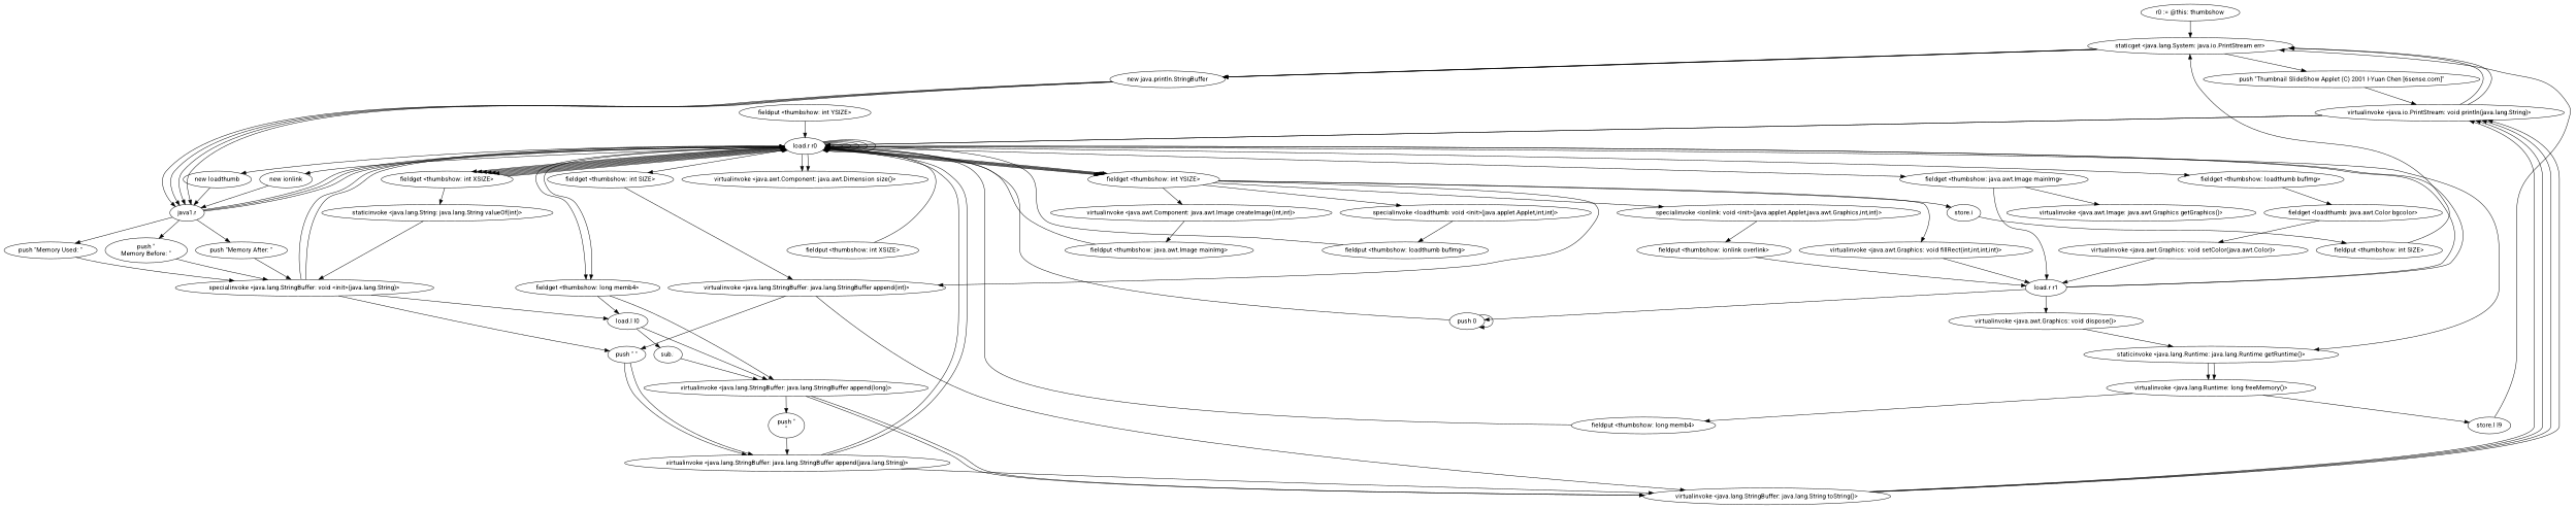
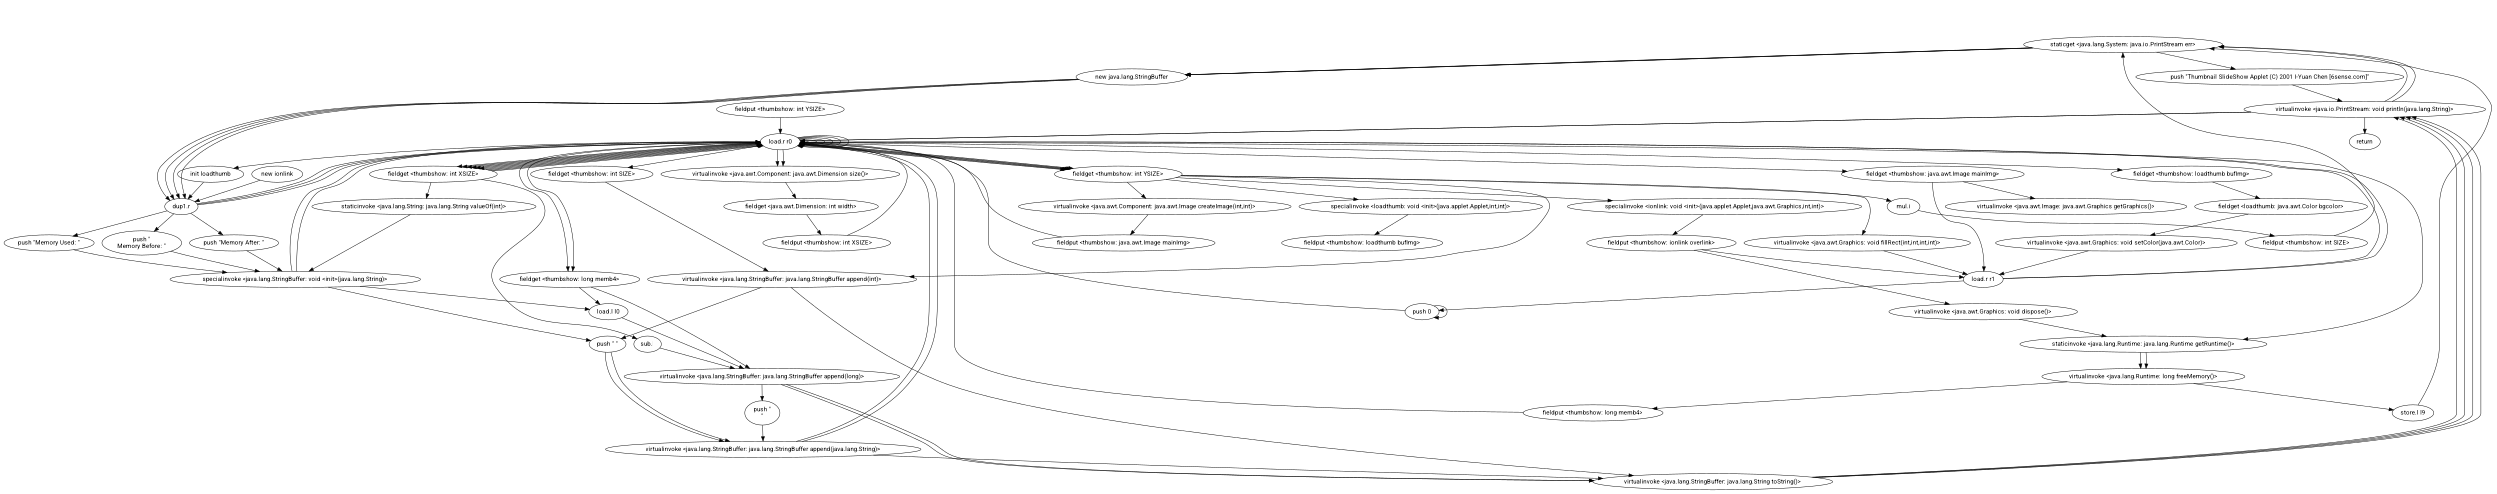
  digraph {
    fontname=Roboto
    node [fontname=Roboto]
    edge [fontname=Roboto]
-   "r0 := @this: thumbshow"
    "staticget <java.lang.System: java.io.PrintStream err>"
    "push \"Thumbnail SlideShow Applet (C) 2001 I-Yuan Chen [6sense.com]\""
-   "new java.lang.StringBuffer" [label="new java.println.StringBuffer"]
+   "new java.lang.StringBuffer"
    "virtualinvoke <java.io.PrintStream: void println(java.lang.String)>"
-   "dup1.r" [label="java1.r"]
+   "dup1.r"
    "load.r r0"
+   return
    "staticinvoke <java.lang.Runtime: java.lang.Runtime getRuntime()>"
    "virtualinvoke <java.awt.Component: java.awt.Dimension size()>"
    "fieldget <thumbshow: int XSIZE>"
    "fieldget <thumbshow: int YSIZE>"
    "fieldget <thumbshow: int SIZE>"
    "fieldget <thumbshow: java.awt.Image mainImg>"
-   "new loadthumb"
+   "new loadthumb" [label="init loadthumb"]
    "new ionlink"
    "fieldget <thumbshow: loadthumb bufImg>"
    "fieldget <thumbshow: long memb4>"
    "virtualinvoke <java.lang.Runtime: long freeMemory()>"
+   "fieldget <java.awt.Dimension: int width>"
    "staticinvoke <java.lang.String: java.lang.String valueOf(int)>"
-   "mul.i" [label="store.i"]
+   "mul.i"
    "virtualinvoke <java.lang.StringBuffer: java.lang.StringBuffer append(int)>"
    "virtualinvoke <java.awt.Component: java.awt.Image createImage(int,int)>"
    "specialinvoke <loadthumb: void <init>(java.applet.Applet,int,int)>"
    "specialinvoke <ionlink: void <init>(java.applet.Applet,java.awt.Graphics,int,int)>"
    "virtualinvoke <java.awt.Graphics: void fillRect(int,int,int,int)>"
    "load.r r1"
    "virtualinvoke <java.awt.Image: java.awt.Graphics getGraphics()>"
    "push 0"
    "virtualinvoke <java.awt.Graphics: void dispose()>"
    "fieldget <loadthumb: java.awt.Color bgcolor>"
    "load.l l0"
    "virtualinvoke <java.lang.StringBuffer: java.lang.StringBuffer append(long)>"
    "fieldput <thumbshow: long memb4>"
    n36 [label="store.l l9"]
    "fieldput <thumbshow: int XSIZE>"
    "fieldput <thumbshow: int YSIZE>"
    "specialinvoke <java.lang.StringBuffer: void <init>(java.lang.String)>"
    "fieldput <thumbshow: int SIZE>"
    "push \" \""
    "virtualinvoke <java.lang.StringBuffer: java.lang.String toString()>"
    "fieldput <thumbshow: java.awt.Image mainImg>"
    "fieldput <thumbshow: loadthumb bufImg>"
    "fieldput <thumbshow: ionlink overlink>"
    "push \"\nMemory Before: \""
    "push \"Memory After: \""
    "push \"Memory Used: \""
    "virtualinvoke <java.lang.StringBuffer: java.lang.StringBuffer append(java.lang.String)>"
    "sub.l"
    "virtualinvoke <java.awt.Graphics: void setColor(java.awt.Color)>"
    "push \"\n\""
-   "r0 := @this: thumbshow" -> "staticget <java.lang.System: java.io.PrintStream err>"
    "staticget <java.lang.System: java.io.PrintStream err>" -> "push \"Thumbnail SlideShow Applet (C) 2001 I-Yuan Chen [6sense.com]\""
    "staticget <java.lang.System: java.io.PrintStream err>" -> "new java.lang.StringBuffer"
    "staticget <java.lang.System: java.io.PrintStream err>" -> "new java.lang.StringBuffer"
    "staticget <java.lang.System: java.io.PrintStream err>" -> "new java.lang.StringBuffer"
    "staticget <java.lang.System: java.io.PrintStream err>" -> "new java.lang.StringBuffer"
    "push \"Thumbnail SlideShow Applet (C) 2001 I-Yuan Chen [6sense.com]\"" -> "virtualinvoke <java.io.PrintStream: void println(java.lang.String)>"
    "new java.lang.StringBuffer" -> "dup1.r"
    "new java.lang.StringBuffer" -> "dup1.r"
    "new java.lang.StringBuffer" -> "dup1.r"
    "new java.lang.StringBuffer" -> "dup1.r"
    "virtualinvoke <java.io.PrintStream: void println(java.lang.String)>" -> "staticget <java.lang.System: java.io.PrintStream err>"
    "virtualinvoke <java.io.PrintStream: void println(java.lang.String)>" -> "staticget <java.lang.System: java.io.PrintStream err>"
    "virtualinvoke <java.io.PrintStream: void println(java.lang.String)>" -> "load.r r0"
    "virtualinvoke <java.io.PrintStream: void println(java.lang.String)>" -> "load.r r0"
+   "virtualinvoke <java.io.PrintStream: void println(java.lang.String)>" -> return
    "dup1.r" -> "load.r r0"
    "dup1.r" -> "load.r r0"
    "dup1.r" -> "load.r r0"
    "dup1.r" -> "push \"\nMemory Before: \""
    "dup1.r" -> "push \"Memory After: \""
    "dup1.r" -> "push \"Memory Used: \""
    "load.r r0" -> "load.r r0"
    "load.r r0" -> "load.r r0"
    "load.r r0" -> "load.r r0"
    "load.r r0" -> "load.r r0"
    "load.r r0" -> "load.r r0"
    "load.r r0" -> "load.r r0"
    "load.r r0" -> "staticinvoke <java.lang.Runtime: java.lang.Runtime getRuntime()>"
    "load.r r0" -> "virtualinvoke <java.awt.Component: java.awt.Dimension size()>"
    "load.r r0" -> "virtualinvoke <java.awt.Component: java.awt.Dimension size()>"
    "load.r r0" -> "fieldget <thumbshow: int XSIZE>"
    "load.r r0" -> "fieldget <thumbshow: int XSIZE>"
    "load.r r0" -> "fieldget <thumbshow: int XSIZE>"
    "load.r r0" -> "fieldget <thumbshow: int XSIZE>"
    "load.r r0" -> "fieldget <thumbshow: int XSIZE>"
    "load.r r0" -> "fieldget <thumbshow: int XSIZE>"
    "load.r r0" -> "fieldget <thumbshow: int YSIZE>"
    "load.r r0" -> "fieldget <thumbshow: int YSIZE>"
    "load.r r0" -> "fieldget <thumbshow: int YSIZE>"
    "load.r r0" -> "fieldget <thumbshow: int YSIZE>"
    "load.r r0" -> "fieldget <thumbshow: int YSIZE>"
    "load.r r0" -> "fieldget <thumbshow: int YSIZE>"
    "load.r r0" -> "fieldget <thumbshow: int SIZE>"
    "load.r r0" -> "fieldget <thumbshow: java.awt.Image mainImg>"
    "load.r r0" -> "new loadthumb"
-   "load.r r0" -> "new ionlink"
    "load.r r0" -> "fieldget <thumbshow: loadthumb bufImg>"
    "load.r r0" -> "fieldget <thumbshow: long memb4>"
    "load.r r0" -> "fieldget <thumbshow: long memb4>"
    "staticinvoke <java.lang.Runtime: java.lang.Runtime getRuntime()>" -> "virtualinvoke <java.lang.Runtime: long freeMemory()>"
    "staticinvoke <java.lang.Runtime: java.lang.Runtime getRuntime()>" -> "virtualinvoke <java.lang.Runtime: long freeMemory()>"
+   "virtualinvoke <java.awt.Component: java.awt.Dimension size()>" -> "fieldget <java.awt.Dimension: int width>"
    "fieldget <thumbshow: int XSIZE>" -> "load.r r0"
    "fieldget <thumbshow: int XSIZE>" -> "load.r r0"
    "fieldget <thumbshow: int XSIZE>" -> "load.r r0"
    "fieldget <thumbshow: int XSIZE>" -> "load.r r0"
    "fieldget <thumbshow: int XSIZE>" -> "load.r r0"
    "fieldget <thumbshow: int XSIZE>" -> "staticinvoke <java.lang.String: java.lang.String valueOf(int)>"
    "fieldget <thumbshow: int YSIZE>" -> "mul.i"
    "fieldget <thumbshow: int YSIZE>" -> "virtualinvoke <java.lang.StringBuffer: java.lang.StringBuffer append(int)>"
    "fieldget <thumbshow: int YSIZE>" -> "virtualinvoke <java.awt.Component: java.awt.Image createImage(int,int)>"
    "fieldget <thumbshow: int YSIZE>" -> "specialinvoke <loadthumb: void <init>(java.applet.Applet,int,int)>"
    "fieldget <thumbshow: int YSIZE>" -> "specialinvoke <ionlink: void <init>(java.applet.Applet,java.awt.Graphics,int,int)>"
    "fieldget <thumbshow: int YSIZE>" -> "virtualinvoke <java.awt.Graphics: void fillRect(int,int,int,int)>"
    "fieldget <thumbshow: int SIZE>" -> "virtualinvoke <java.lang.StringBuffer: java.lang.StringBuffer append(int)>"
    "fieldget <thumbshow: java.awt.Image mainImg>" -> "load.r r1"
    "fieldget <thumbshow: java.awt.Image mainImg>" -> "virtualinvoke <java.awt.Image: java.awt.Graphics getGraphics()>"
    "new loadthumb" -> "dup1.r"
    "new ionlink" -> "dup1.r"
    "fieldget <thumbshow: loadthumb bufImg>" -> "fieldget <loadthumb: java.awt.Color bgcolor>"
    "fieldget <thumbshow: long memb4>" -> "load.l l0"
    "fieldget <thumbshow: long memb4>" -> "virtualinvoke <java.lang.StringBuffer: java.lang.StringBuffer append(long)>"
    "virtualinvoke <java.lang.Runtime: long freeMemory()>" -> "fieldput <thumbshow: long memb4>"
    "virtualinvoke <java.lang.Runtime: long freeMemory()>" -> n36
+   "fieldget <java.awt.Dimension: int width>" -> "fieldput <thumbshow: int XSIZE>"
    "staticinvoke <java.lang.String: java.lang.String valueOf(int)>" -> "specialinvoke <java.lang.StringBuffer: void <init>(java.lang.String)>"
    "mul.i" -> "fieldput <thumbshow: int SIZE>"
    "virtualinvoke <java.lang.StringBuffer: java.lang.StringBuffer append(int)>" -> "push \" \""
    "virtualinvoke <java.lang.StringBuffer: java.lang.StringBuffer append(int)>" -> "virtualinvoke <java.lang.StringBuffer: java.lang.String toString()>"
    "virtualinvoke <java.awt.Component: java.awt.Image createImage(int,int)>" -> "fieldput <thumbshow: java.awt.Image mainImg>"
    "specialinvoke <loadthumb: void <init>(java.applet.Applet,int,int)>" -> "fieldput <thumbshow: loadthumb bufImg>"
    "specialinvoke <ionlink: void <init>(java.applet.Applet,java.awt.Graphics,int,int)>" -> "fieldput <thumbshow: ionlink overlink>"
    "virtualinvoke <java.awt.Graphics: void fillRect(int,int,int,int)>" -> "load.r r1"
    "load.r r1" -> "load.r r0"
    "load.r r1" -> "load.r r0"
    "load.r r1" -> "push 0"
-   "load.r r1" -> "virtualinvoke <java.awt.Graphics: void dispose()>"
+   "fieldput <thumbshow: ionlink overlink>" -> "virtualinvoke <java.awt.Graphics: void dispose()>"
    "push 0" -> "load.r r0"
    "push 0" -> "push 0"
    "virtualinvoke <java.awt.Graphics: void dispose()>" -> "staticinvoke <java.lang.Runtime: java.lang.Runtime getRuntime()>"
    "fieldget <loadthumb: java.awt.Color bgcolor>" -> "virtualinvoke <java.awt.Graphics: void setColor(java.awt.Color)>"
    "load.l l0" -> "virtualinvoke <java.lang.StringBuffer: java.lang.StringBuffer append(long)>"
-   "load.l l0" -> "sub.l"
+   "fieldget <thumbshow: int XSIZE>" -> "sub.l"
    "virtualinvoke <java.lang.StringBuffer: java.lang.StringBuffer append(long)>" -> "virtualinvoke <java.lang.StringBuffer: java.lang.String toString()>"
    "virtualinvoke <java.lang.StringBuffer: java.lang.StringBuffer append(long)>" -> "virtualinvoke <java.lang.StringBuffer: java.lang.String toString()>"
    "virtualinvoke <java.lang.StringBuffer: java.lang.StringBuffer append(long)>" -> "push \"\n\""
    "fieldput <thumbshow: long memb4>" -> "load.r r0"
    n36 -> "staticget <java.lang.System: java.io.PrintStream err>"
    "fieldput <thumbshow: int XSIZE>" -> "load.r r0"
    "fieldput <thumbshow: int YSIZE>" -> "load.r r0"
    "specialinvoke <java.lang.StringBuffer: void <init>(java.lang.String)>" -> "load.r r0"
    "specialinvoke <java.lang.StringBuffer: void <init>(java.lang.String)>" -> "load.r r0"
    "specialinvoke <java.lang.StringBuffer: void <init>(java.lang.String)>" -> "load.l l0"
    "specialinvoke <java.lang.StringBuffer: void <init>(java.lang.String)>" -> "push \" \""
    "fieldput <thumbshow: int SIZE>" -> "staticget <java.lang.System: java.io.PrintStream err>"
    "push \" \"" -> "virtualinvoke <java.lang.StringBuffer: java.lang.StringBuffer append(java.lang.String)>"
    "push \" \"" -> "virtualinvoke <java.lang.StringBuffer: java.lang.StringBuffer append(java.lang.String)>"
    "virtualinvoke <java.lang.StringBuffer: java.lang.String toString()>" -> "virtualinvoke <java.io.PrintStream: void println(java.lang.String)>"
    "virtualinvoke <java.lang.StringBuffer: java.lang.String toString()>" -> "virtualinvoke <java.io.PrintStream: void println(java.lang.String)>"
    "virtualinvoke <java.lang.StringBuffer: java.lang.String toString()>" -> "virtualinvoke <java.io.PrintStream: void println(java.lang.String)>"
    "virtualinvoke <java.lang.StringBuffer: java.lang.String toString()>" -> "virtualinvoke <java.io.PrintStream: void println(java.lang.String)>"
    "fieldput <thumbshow: java.awt.Image mainImg>" -> "load.r r0"
-   "fieldput <thumbshow: loadthumb bufImg>" -> "load.r r0"
    "fieldput <thumbshow: ionlink overlink>" -> "load.r r1"
    "push \"\nMemory Before: \"" -> "specialinvoke <java.lang.StringBuffer: void <init>(java.lang.String)>"
    "push \"Memory After: \"" -> "specialinvoke <java.lang.StringBuffer: void <init>(java.lang.String)>"
    "push \"Memory Used: \"" -> "specialinvoke <java.lang.StringBuffer: void <init>(java.lang.String)>"
    "virtualinvoke <java.lang.StringBuffer: java.lang.StringBuffer append(java.lang.String)>" -> "load.r r0"
    "virtualinvoke <java.lang.StringBuffer: java.lang.StringBuffer append(java.lang.String)>" -> "load.r r0"
    "virtualinvoke <java.lang.StringBuffer: java.lang.StringBuffer append(java.lang.String)>" -> "virtualinvoke <java.lang.StringBuffer: java.lang.String toString()>"
    "sub.l" -> "virtualinvoke <java.lang.StringBuffer: java.lang.StringBuffer append(long)>"
    "virtualinvoke <java.awt.Graphics: void setColor(java.awt.Color)>" -> "load.r r1"
    "push \"\n\"" -> "virtualinvoke <java.lang.StringBuffer: java.lang.StringBuffer append(java.lang.String)>"
  }
